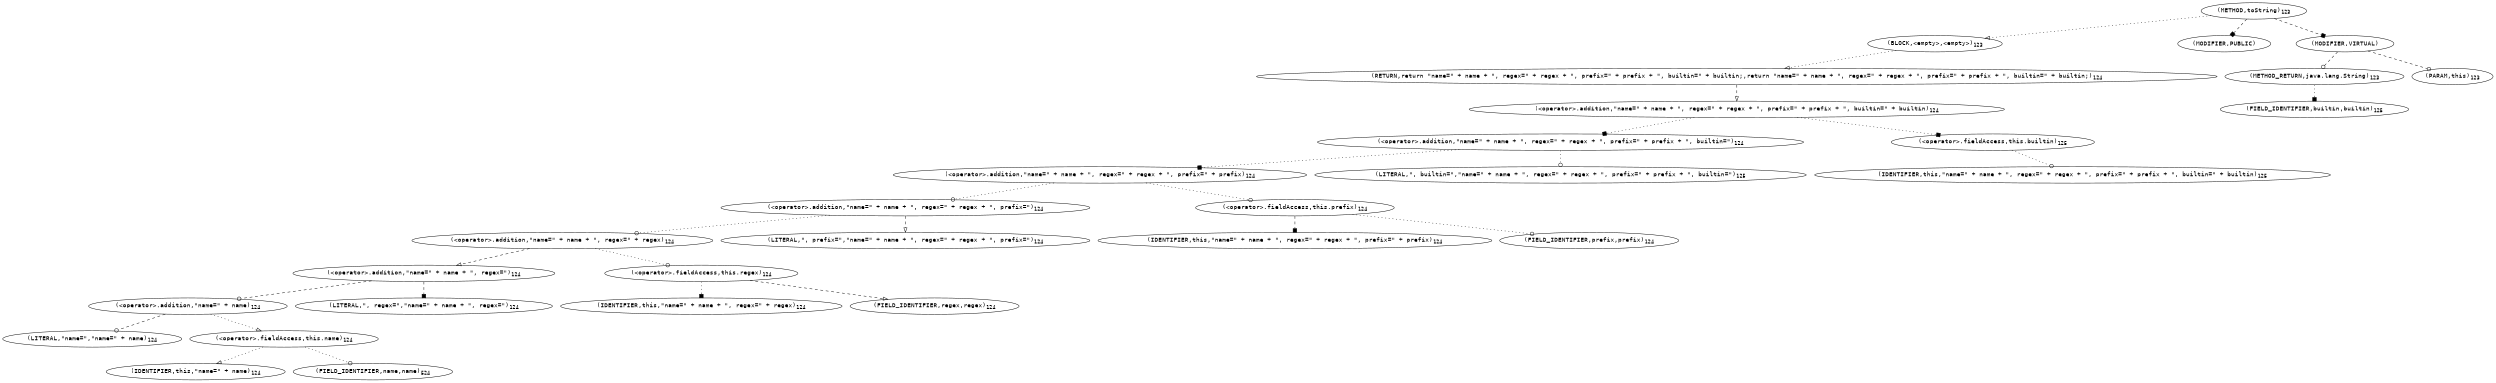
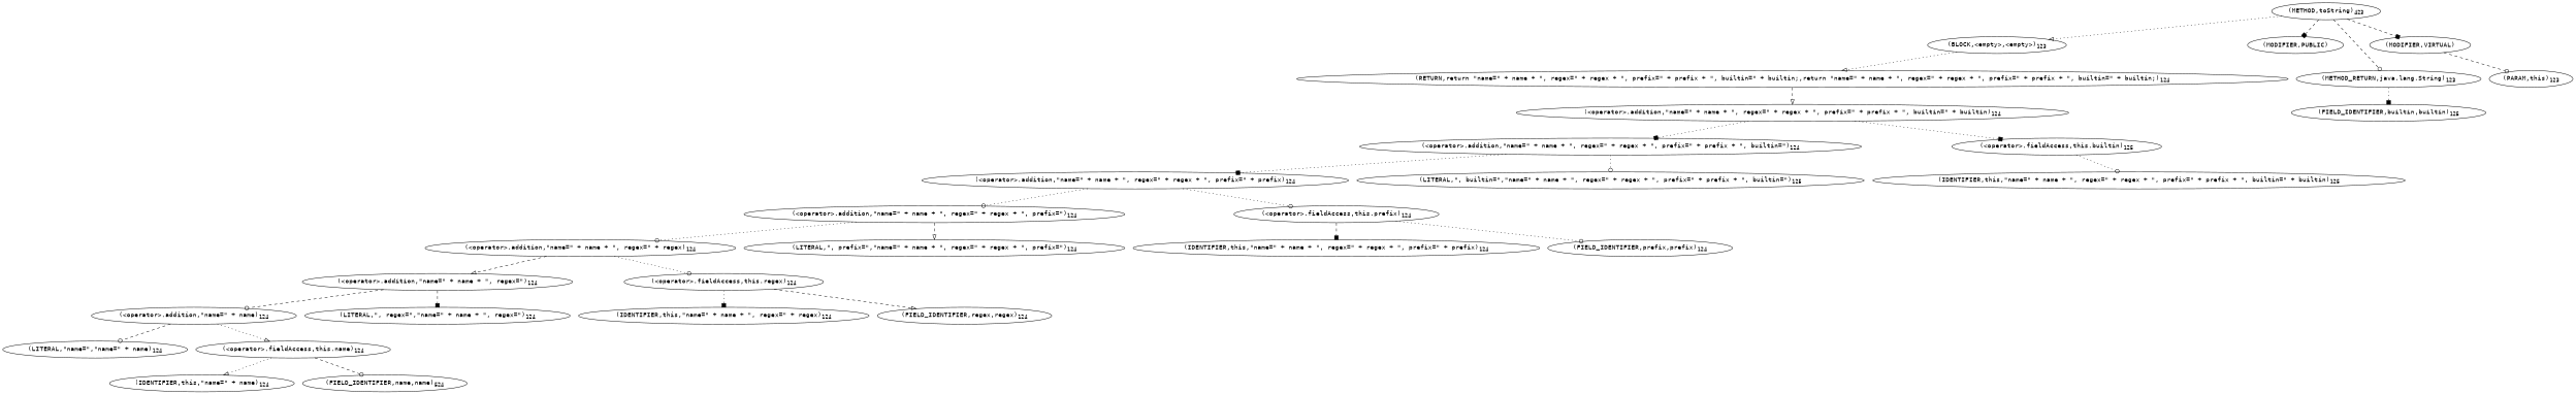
  digraph {
    fontname="DejaVu Sans Mono"
    node [fontname="DejaVu Sans Mono"]
    edge [arrowhead=odot fontname="DejaVu Sans Mono" style=dotted]
-   n1 [label=<(METHOD,toString)<SUB>123</SUB>>]
+   n1 [label=<(METHOD,toString)<SUB>423</SUB>>]
    n2 [label=<(BLOCK,&lt;empty&gt;,&lt;empty&gt;)<SUB>123</SUB>>]
    n3 [label=<(MODIFIER,PUBLIC)>]
    n4 [label=<(MODIFIER,VIRTUAL)>]
    n5 [label=<(METHOD_RETURN,java.lang.String)<SUB>123</SUB>>]
    n6 [label=<(PARAM,this)<SUB>123</SUB>>]
    n7 [label=<(RETURN,return &quot;name=&quot; + name + &quot;, regex=&quot; + regex + &quot;, prefix=&quot; + prefix + &quot;, builtin=&quot; + builtin;,return &quot;name=&quot; + name + &quot;, regex=&quot; + regex + &quot;, prefix=&quot; + prefix + &quot;, builtin=&quot; + builtin;)<SUB>124</SUB>>]
    n8 [label=<(FIELD_IDENTIFIER,builtin,builtin)<SUB>125</SUB>>]
    n9 [label=<(&lt;operator&gt;.addition,&quot;name=&quot; + name + &quot;, regex=&quot; + regex + &quot;, prefix=&quot; + prefix + &quot;, builtin=&quot; + builtin)<SUB>124</SUB>>]
    n10 [label=<(&lt;operator&gt;.addition,&quot;name=&quot; + name + &quot;, regex=&quot; + regex + &quot;, prefix=&quot; + prefix + &quot;, builtin=&quot;)<SUB>124</SUB>>]
    n11 [label=<(&lt;operator&gt;.fieldAccess,this.builtin)<SUB>125</SUB>>]
    n12 [label=<(&lt;operator&gt;.addition,&quot;name=&quot; + name + &quot;, regex=&quot; + regex + &quot;, prefix=&quot; + prefix)<SUB>124</SUB>>]
    n13 [label=<(LITERAL,&quot;, builtin=&quot;,&quot;name=&quot; + name + &quot;, regex=&quot; + regex + &quot;, prefix=&quot; + prefix + &quot;, builtin=&quot;)<SUB>125</SUB>>]
    n14 [label=<(IDENTIFIER,this,&quot;name=&quot; + name + &quot;, regex=&quot; + regex + &quot;, prefix=&quot; + prefix + &quot;, builtin=&quot; + builtin)<SUB>125</SUB>>]
    n15 [label=<(&lt;operator&gt;.addition,&quot;name=&quot; + name + &quot;, regex=&quot; + regex + &quot;, prefix=&quot;)<SUB>124</SUB>>]
    n16 [label=<(&lt;operator&gt;.fieldAccess,this.prefix)<SUB>124</SUB>>]
    n17 [label=<(&lt;operator&gt;.addition,&quot;name=&quot; + name + &quot;, regex=&quot; + regex)<SUB>124</SUB>>]
    n18 [label=<(LITERAL,&quot;, prefix=&quot;,&quot;name=&quot; + name + &quot;, regex=&quot; + regex + &quot;, prefix=&quot;)<SUB>124</SUB>>]
    n19 [label=<(IDENTIFIER,this,&quot;name=&quot; + name + &quot;, regex=&quot; + regex + &quot;, prefix=&quot; + prefix)<SUB>124</SUB>>]
    n20 [label=<(FIELD_IDENTIFIER,prefix,prefix)<SUB>124</SUB>>]
    n21 [label=<(&lt;operator&gt;.addition,&quot;name=&quot; + name + &quot;, regex=&quot;)<SUB>124</SUB>>]
    n22 [label=<(&lt;operator&gt;.fieldAccess,this.regex)<SUB>124</SUB>>]
    n23 [label=<(&lt;operator&gt;.addition,&quot;name=&quot; + name)<SUB>124</SUB>>]
    n24 [label=<(LITERAL,&quot;, regex=&quot;,&quot;name=&quot; + name + &quot;, regex=&quot;)<SUB>124</SUB>>]
    n25 [label=<(IDENTIFIER,this,&quot;name=&quot; + name + &quot;, regex=&quot; + regex)<SUB>124</SUB>>]
    n26 [label=<(FIELD_IDENTIFIER,regex,regex)<SUB>124</SUB>>]
    n27 [label=<(LITERAL,&quot;name=&quot;,&quot;name=&quot; + name)<SUB>124</SUB>>]
    n28 [label=<(&lt;operator&gt;.fieldAccess,this.name)<SUB>124</SUB>>]
    n29 [label=<(IDENTIFIER,this,&quot;name=&quot; + name)<SUB>124</SUB>>]
    n30 [label=<(FIELD_IDENTIFIER,name,name)<SUB>524</SUB>>]
    n1 -> n2 [arrowhead=onormal]
    n1 -> n3 [arrowhead=box style=dashed]
    n1 -> n4 [arrowhead=box style=dashed]
-   n4 -> n5 [style=dashed]
+   n1 -> n5 [style=dashed]
    n2 -> n7 [arrowhead=onormal]
    n4 -> n6 [style=dashed]
    n5 -> n8 [arrowhead=box]
    n7 -> n9 [arrowhead=onormal style=dashed]
    n9 -> n10 [arrowhead=box]
    n9 -> n11 [arrowhead=box]
    n10 -> n12 [arrowhead=box]
    n10 -> n13
    n11 -> n14
    n12 -> n15
    n12 -> n16
    n15 -> n17
    n15 -> n18 [arrowhead=onormal style=dashed]
    n16 -> n19 [arrowhead=box style=dashed]
    n16 -> n20
    n17 -> n21 [arrowhead=onormal style=dashed]
    n17 -> n22
    n21 -> n23 [style=dashed]
    n21 -> n24 [arrowhead=box style=dashed]
    n22 -> n25 [arrowhead=box]
    n22 -> n26 [arrowhead=onormal style=dashed]
    n23 -> n27 [style=dashed]
    n23 -> n28 [arrowhead=onormal]
    n28 -> n29 [arrowhead=onormal]
-   n28 -> n30
+   n28 -> n30 [style=dashed]
  }
